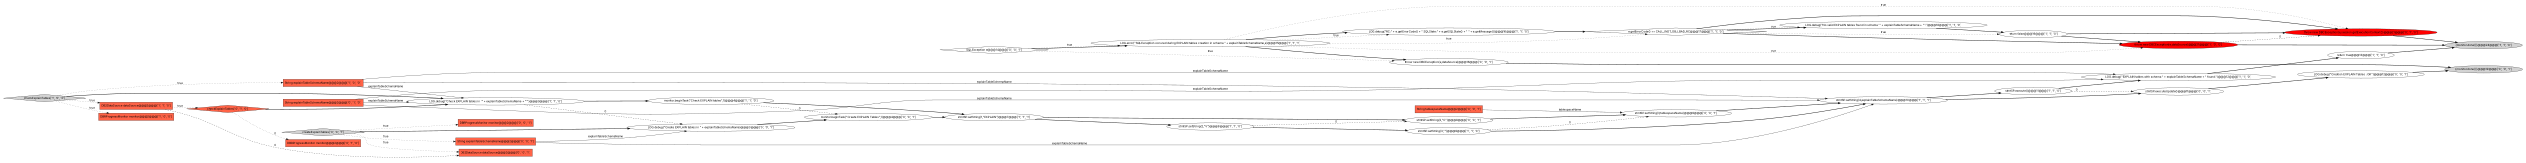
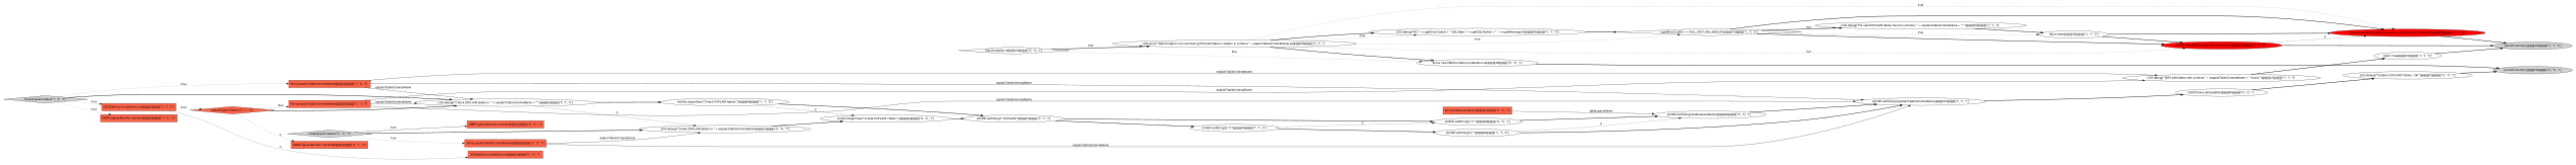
  digraph {
    fontname=Inter
    rankdir=LR
    node [fillcolor=white fontname=Inter shape=ellipse style=filled]
    edge [fontname=Inter style=bold]
    n1 [label="stmtSP.setString(2,\"C\")@@@8@@@['0', '0', '1']"]
    n2 [label="stmtSP.setString(3,tablespaceName)@@@9@@@['0', '0', '1']"]
    n3 [label="stmtSP.setString(4,explainTableSchemaName)@@@10@@@['1', '1', '1']"]
    n4 [label="stmtSP.executeUpdate()@@@11@@@['0', '0', '1']"]
    n5 [label="LOG.debug(\"Creation EXPLAIN Tables : OK\")@@@12@@@['0', '0', '1']"]
    n6 [fillcolor=lightgray label="{monitor.done()}@@@19@@@['0', '0', '1']"]
    n7 [fillcolor=tomato label="String tablespaceName@@@2@@@['0', '0', '1']" shape=box]
    n8 [fillcolor=lightgray label="checkExplainTables['1', '0', '0']" shape=diamond]
    n9 [label="LOG.debug(\"Check EXPLAIN tables in '\" + explainTableSchemaName + \"'\")@@@3@@@['1', '1', '0']"]
    n10 [fillcolor=tomato label="DB2DataSource dataSource@@@2@@@['1', '1', '0']" shape=box]
    n11 [fillcolor=tomato label="DBRProgressMonitor monitor@@@2@@@['1', '0', '0']" shape=box]
    n12 [fillcolor=tomato label="String explainTableSchemaName@@@2@@@['1', '0', '0']" shape=box]
    n13 [label="LOG.debug(\"Create EXPLAIN tables in \" + explainTableSchemaName)@@@3@@@['0', '0', '1']"]
    n14 [label="monitor.beginTask(\"Check EXPLAIN tables\",1)@@@4@@@['1', '1', '0']"]
    n15 [fillcolor=tomato label="DB2DataSource dataSource@@@2@@@['0', '0', '1']" shape=box]
    n16 [fillcolor=tomato label="checkExplainTables['0', '1', '0']" shape=diamond]
    n17 [label="LOG.debug(\"EXPLAIN tables with schema \" + explainTableSchemaName + \" found.\")@@@12@@@['1', '1', '0']"]
    n18 [label="monitor.beginTask(\"Create EXPLAIN Tables\",1)@@@4@@@['0', '0', '1']"]
    n19 [label="stmtSP.setString(1,\"EXPLAIN\")@@@7@@@['1', '1', '1']"]
    n20 [label="LOG.error(\"SQLException occured during EXPLAIN tables creation in schema \" + explainTableSchemaName,e)@@@15@@@['1', '1', '1']"]
    n21 [fillcolor=red label="throw new DBCException(e,session.getExecutionContext())@@@21@@@['0', '1', '0']"]
    n22 [label="throw new DBCException(e,dataSource)@@@16@@@['0', '0', '1']"]
    n23 [fillcolor=red label="throw new DBCException(e,dataSource)@@@21@@@['1', '0', '0']"]
    n24 [label="e.getErrorCode() == CALL_INST_OBJ_BAD_RC@@@17@@@['1', '1', '0']" shape=diamond]
    n25 [label="LOG.debug(\"RC:\" + e.getErrorCode() + \" SQLState:\" + e.getSQLState() + \" \" + e.getMessage())@@@16@@@['1', '1', '0']"]
    n26 [fillcolor=lightgray label="{monitor.done()}@@@24@@@['1', '1', '0']"]
    n27 [label="return false@@@19@@@['1', '1', '0']"]
    n28 [label="LOG.debug(\"No valid EXPLAIN tables found in schema '\" + explainTableSchemaName + \"'.\")@@@18@@@['1', '1', '0']"]
    n29 [label="stmtSP.setString(2,\"V\")@@@8@@@['1', '1', '0']"]
    n30 [label="stmtSP.setString(3,\"\")@@@9@@@['1', '1', '0']"]
-   n31 [label="stmtSP.execute()@@@11@@@['1', '1', '0']"]
    n32 [label="return true@@@13@@@['1', '1', '0']"]
    n33 [fillcolor=tomato label="String explainTableSchemaName@@@2@@@['0', '0', '1']" shape=box]
    n34 [fillcolor=tomato label="DBRProgressMonitor monitor@@@2@@@['0', '1', '0']" shape=box]
    n35 [fillcolor=tomato label="String explainTableSchemaName@@@2@@@['0', '1', '0']" shape=box]
    n36 [fillcolor=lightgray label="createExplainTables['0', '0', '1']" shape=diamond]
    n37 [fillcolor=tomato label="DBRProgressMonitor monitor@@@2@@@['0', '0', '1']" shape=box]
    n38 [label="SQLException e@@@14@@@['0', '0', '1']" shape=diamond]
    n1 -> n2
    n2 -> n3
    n3 -> n4
-   n3 -> n31
    n4 -> n5
    n5 -> n6
    n7 -> n2 [label=tablespaceName style=solid]
    n8 -> n9
    n8 -> n10 [label=true style=dotted]
    n8 -> n11 [label=true style=dotted]
    n8 -> n12 [label=true style=dotted]
    n9 -> n13 [label=0 style=dashed]
    n9 -> n14
    n10 -> n15 [label=0 style=dashed]
    n10 -> n16 [label=true style=dotted]
    n12 -> n3 [label=explainTableSchemaName style=solid]
    n12 -> n9 [label=explainTableSchemaName style=solid]
    n12 -> n17 [label=explainTableSchemaName style=solid]
    n13 -> n18
    n14 -> n18 [label=0 style=dashed]
    n14 -> n19
    n16 -> n9
    n16 -> n34 [label=0 style=dotted]
+   n16 -> n35 [label=true style=dotted]
    n17 -> n32
    n18 -> n19
    n19 -> n1
    n19 -> n29
    n20 -> n21 [label=true style=dotted]
    n20 -> n22
    n20 -> n23 [label=true style=dotted]
    n20 -> n24 [label=true style=dotted]
    n20 -> n25
    n20 -> n25 [label=true style=dotted]
    n21 -> n26
    n22 -> n6
    n23 -> n21 [label=0 style=dashed]
    n23 -> n26
    n24 -> n21
    n24 -> n23
    n24 -> n27 [label=true style=dotted]
    n24 -> n28 [label=true style=dotted]
    n24 -> n28
    n25 -> n24
    n27 -> n21
    n27 -> n23
    n28 -> n27
    n29 -> n1 [label=0 style=dashed]
    n29 -> n30
    n30 -> n2 [label=0 style=dashed]
    n30 -> n3
-   n31 -> n4 [label=0 style=dashed]
-   n31 -> n17
    n32 -> n26
    n33 -> n3 [label=explainTableSchemaName style=solid]
    n33 -> n13 [label=explainTableSchemaName style=solid]
    n35 -> n3 [label=explainTableSchemaName style=solid]
    n35 -> n9 [label=explainTableSchemaName style=solid]
    n35 -> n17 [label=explainTableSchemaName style=solid]
    n36 -> n13
-   n36 -> n15 [label=true style=dotted]
    n36 -> n33 [label=true style=dotted]
-   n36 -> n37 [label=true style=dotted]
+   n36 -> n37 [label=true style=solid]
    n38 -> n20 [label=true style=dotted]
    n38 -> n20
    n38 -> n22 [label=true style=dotted]
  }
